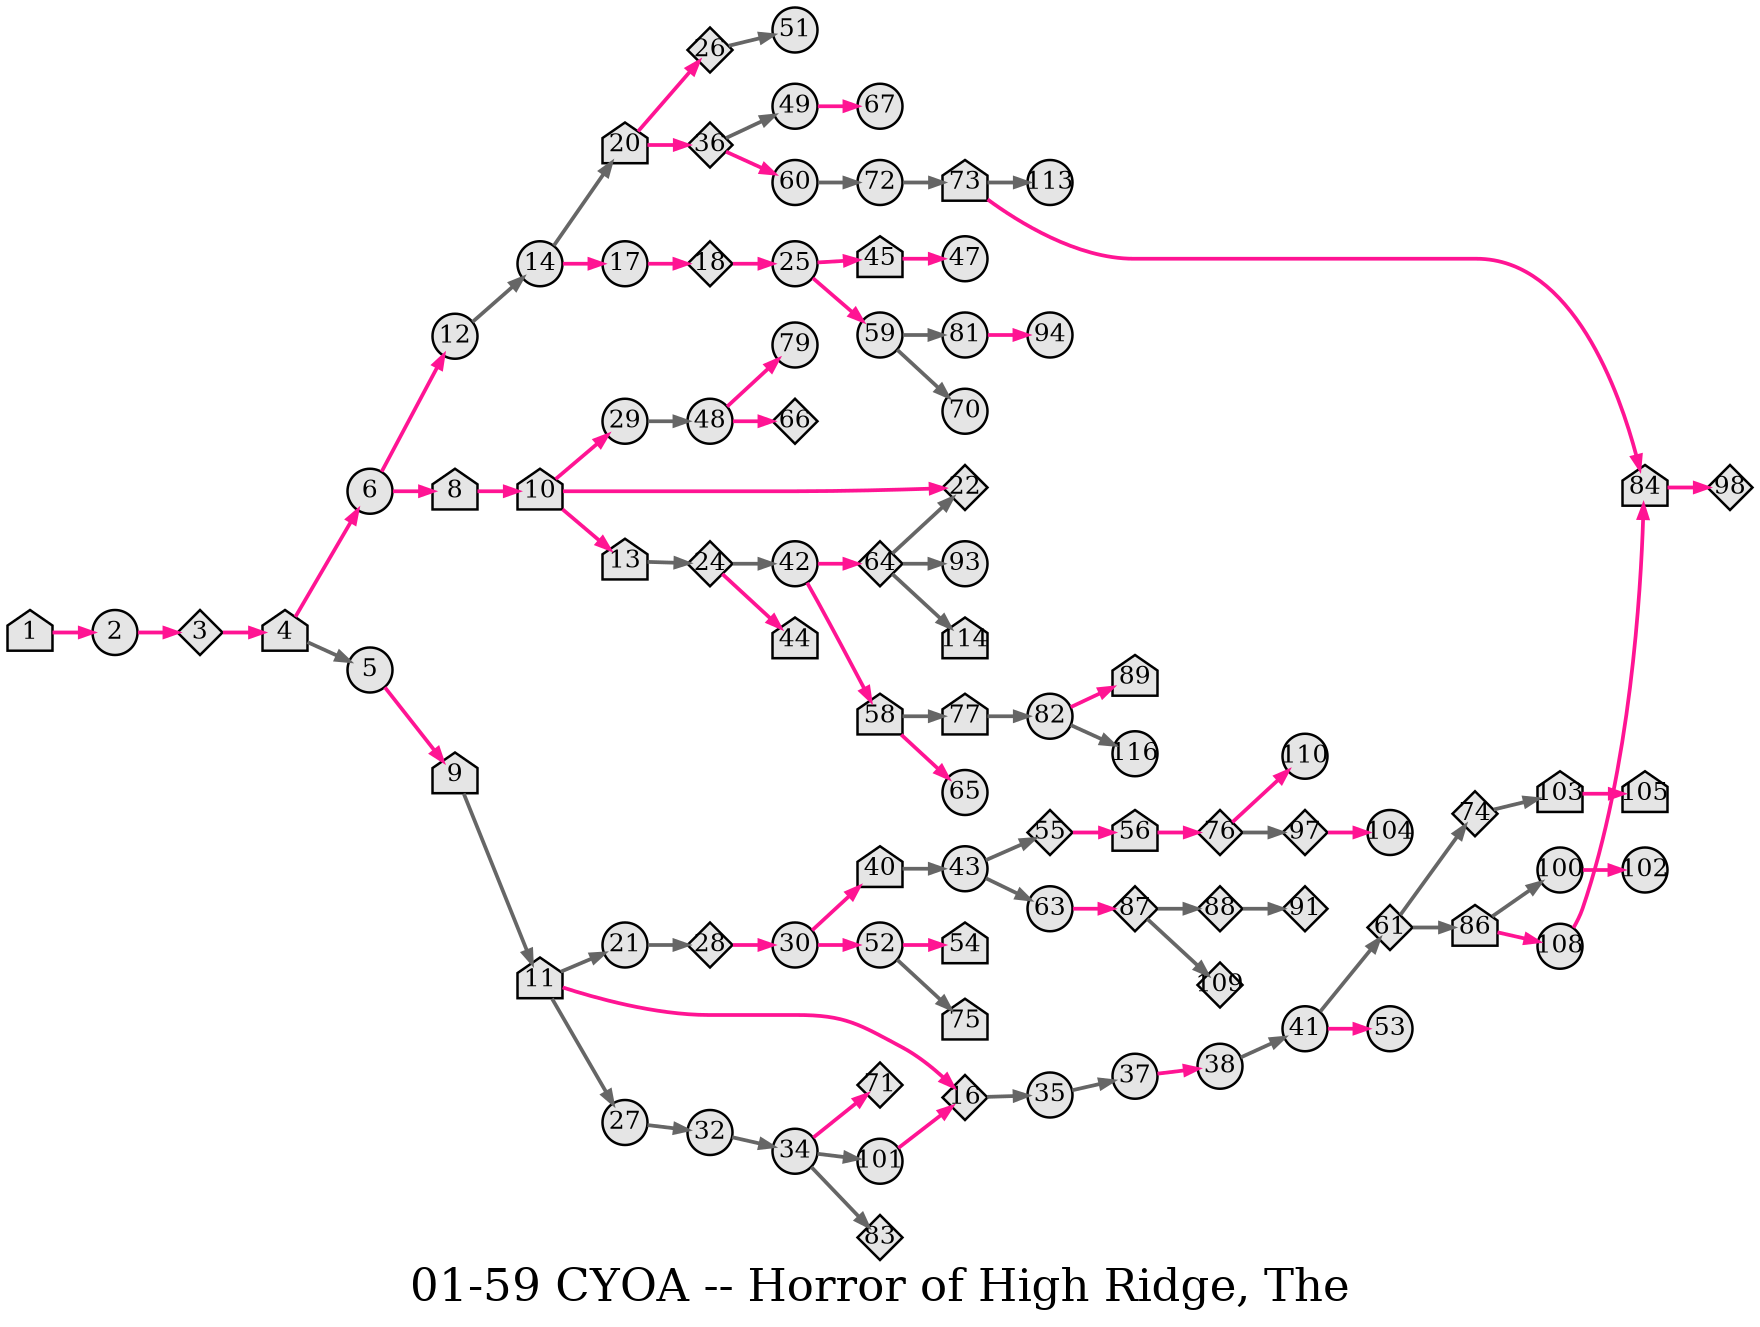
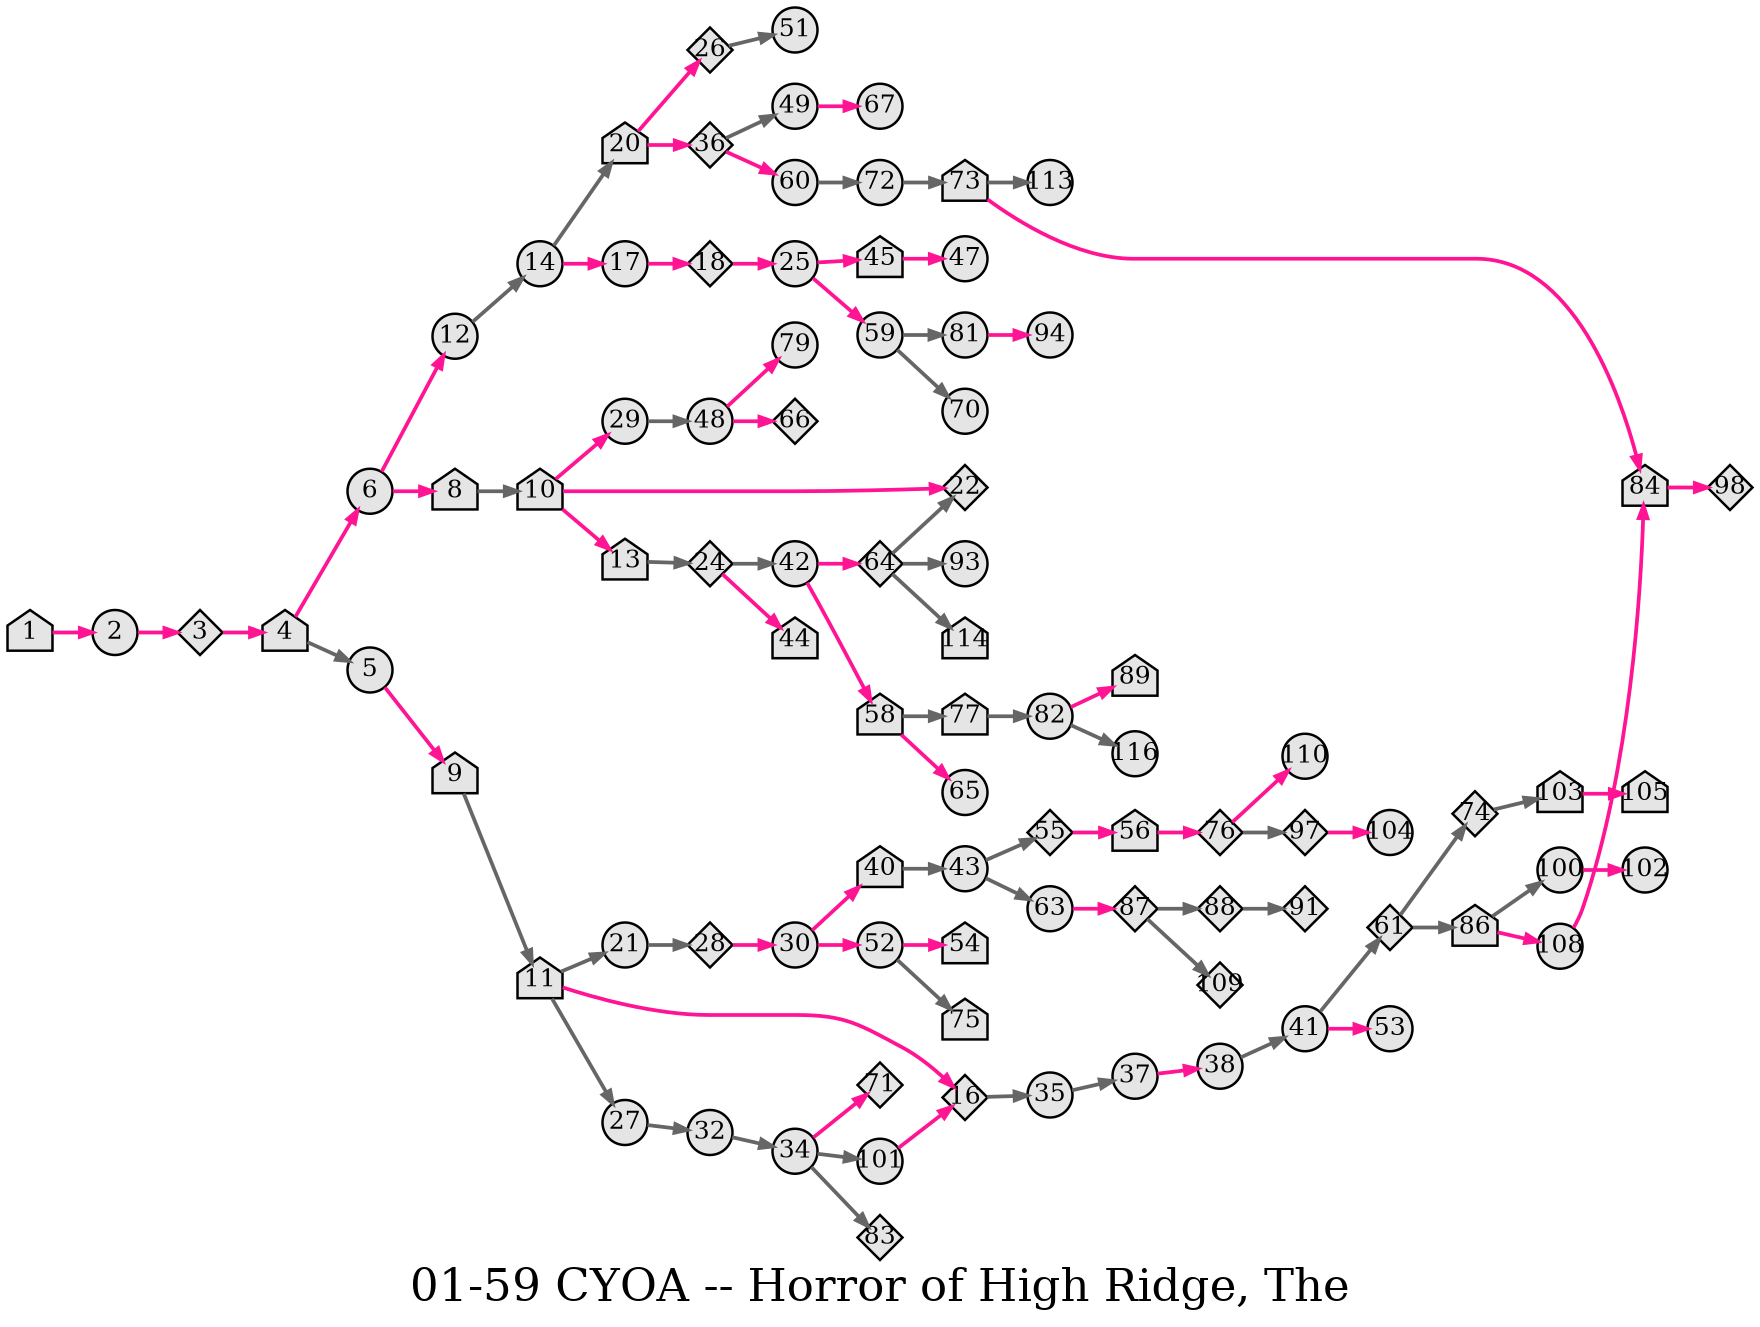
  digraph {
    fontsize=36
    label="01-59 CYOA -- Horror of High Ridge, The"
    nodesep=0.35
    ordering=out
    rankdir=LR
    ranksep=0.45
    node [fillcolor=grey90 fixedsize=true fontsize=20 labelfloat=true margin="0,0" penwidth=2 regular=true shape=ellipse style=filled]
    edge [color=deeppink fontsize=12 labelfloat=true penwidth=3]
    1 [shape=house]
    2
    3 [shape=diamond]
    4 [shape=house]
    6
    5
    12
    8 [shape=house]
    9 [shape=house]
    14
    10 [shape=house]
    11 [shape=house]
    21
    16 [shape=diamond]
    27 [shape=circle]
    20 [shape=house]
    17 [shape=circle]
    29
    22 [shape=diamond]
    13 [shape=house]
    48 [shape=circle]
    24 [shape=diamond]
    28 [shape=diamond]
    35
    32 [shape=circle]
    79 [shape=circle]
    66 [shape=diamond]
    42
    44 [shape=house]
    30 [shape=circle]
    37
    34
    26 [shape=diamond]
    36 [shape=diamond]
    18 [shape=diamond]
    64 [shape=diamond]
    58 [shape=house]
    51
    49
    60 [shape=circle]
    25
    38 [shape=circle]
    45 [shape=house]
    59
    47 [shape=circle]
    81
    70
    67 [shape=circle]
    72
    40 [shape=house]
    52
    93
    114 [shape=house]
    77 [shape=house]
    65
    94 [shape=circle]
    71 [shape=diamond]
    101
    83 [shape=diamond]
    43
    54 [shape=house]
    75 [shape=house]
    55 [shape=diamond]
    63
    41 [shape=circle]
    73 [shape=house]
    61 [shape=diamond]
    53 [shape=circle]
    74 [shape=diamond]
    86 [shape=house]
    56 [shape=house]
    87 [shape=diamond]
    103 [shape=house]
    100 [shape=circle]
    108 [shape=circle]
    82
    76 [shape=diamond]
    88 [shape=diamond]
    109 [shape=diamond]
    110
    97 [shape=diamond]
    104
    89 [shape=house]
    116 [shape=circle]
    113
    84 [shape=house]
    105 [shape=house]
    102 [shape=circle]
    91 [shape=diamond]
    98 [shape=diamond]
    1 -> 2
    2 -> 3
    3 -> 4
    4 -> 6
    4 -> 5 [color=gray40]
    6 -> 12
    6 -> 8
    5 -> 9
    12 -> 14 [color=gray40]
-   8 -> 10
+   8 -> 10 [color=gray40]
    9 -> 11 [color=gray40]
    14 -> 20 [color=gray40]
    14 -> 17
    10 -> 29
    10 -> 22
    10 -> 13
    11 -> 21 [color=gray40]
    11 -> 16
    11 -> 27 [color=gray40]
    21 -> 28 [color=gray40]
    16 -> 35 [color=gray40]
    27 -> 32 [color=gray40]
    20 -> 26
    20 -> 36
    17 -> 18
    29 -> 48 [color=gray40]
    13 -> 24 [color=gray40]
    48 -> 79
    48 -> 66
    24 -> 42 [color=gray40]
    24 -> 44
    28 -> 30
    35 -> 37 [color=gray40]
    32 -> 34 [color=gray40]
    42 -> 64
    42 -> 58
    30 -> 40
    30 -> 52
    37 -> 38
    34 -> 71
    34 -> 101 [color=gray40]
    34 -> 83 [color=gray40]
    26 -> 51 [color=gray40]
    36 -> 49 [color=gray40]
    36 -> 60
    18 -> 25
    64 -> 22 [color=gray40]
    64 -> 93 [color=gray40]
    64 -> 114 [color=gray40]
    58 -> 77 [color=gray40]
    58 -> 65
    49 -> 67
    60 -> 72 [color=gray40]
    25 -> 45
    25 -> 59
    38 -> 41 [color=gray40]
    45 -> 47
    59 -> 81 [color=gray40]
    59 -> 70 [color=gray40]
    81 -> 94
    72 -> 73 [color=gray40]
    40 -> 43 [color=gray40]
    52 -> 54
    52 -> 75 [color=gray40]
    77 -> 82 [color=gray40]
    101 -> 16
    43 -> 55 [color=gray40]
    43 -> 63 [color=gray40]
    55 -> 56
    63 -> 87
    41 -> 61 [color=gray40]
    41 -> 53
    73 -> 113 [color=gray40]
    73 -> 84
    61 -> 74 [color=gray40]
    61 -> 86 [color=gray40]
    74 -> 103 [color=gray40]
    86 -> 100 [color=gray40]
    86 -> 108
    56 -> 76
    87 -> 88 [color=gray40]
    87 -> 109 [color=gray40]
    103 -> 105
    100 -> 102
    108 -> 84
    82 -> 89
    82 -> 116 [color=gray40]
    76 -> 110
    76 -> 97 [color=gray40]
    88 -> 91 [color=gray40]
    97 -> 104
    84 -> 98
  }
